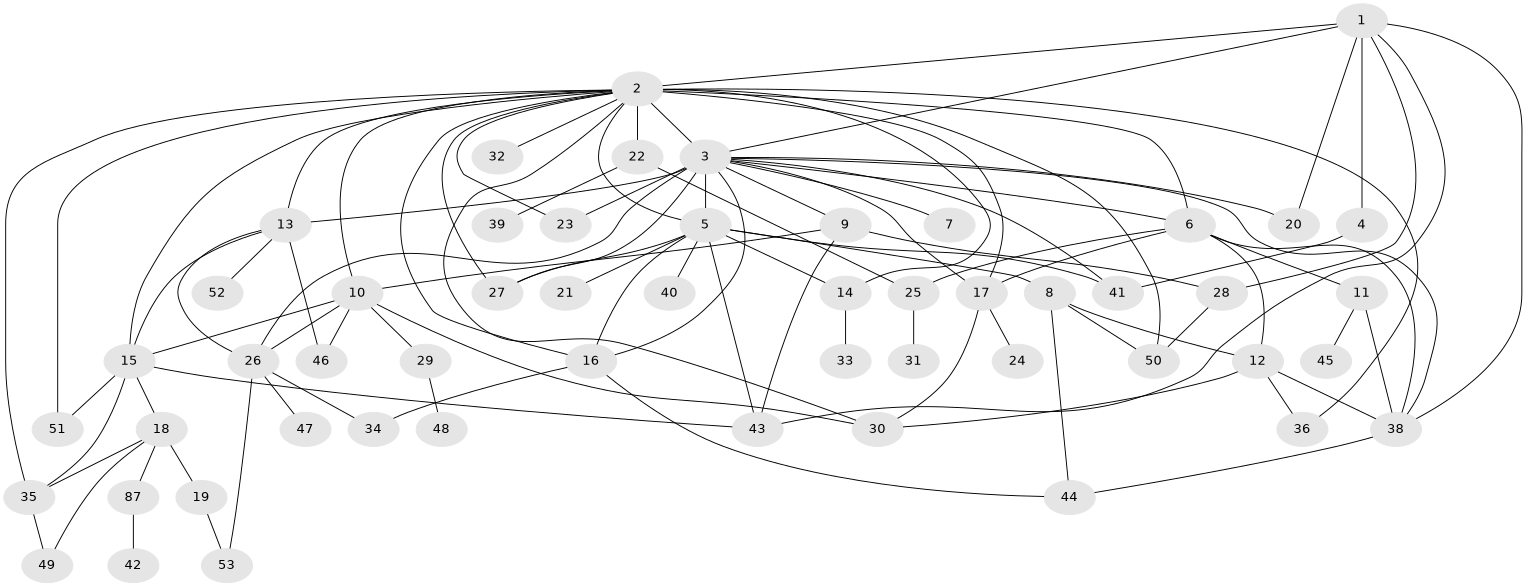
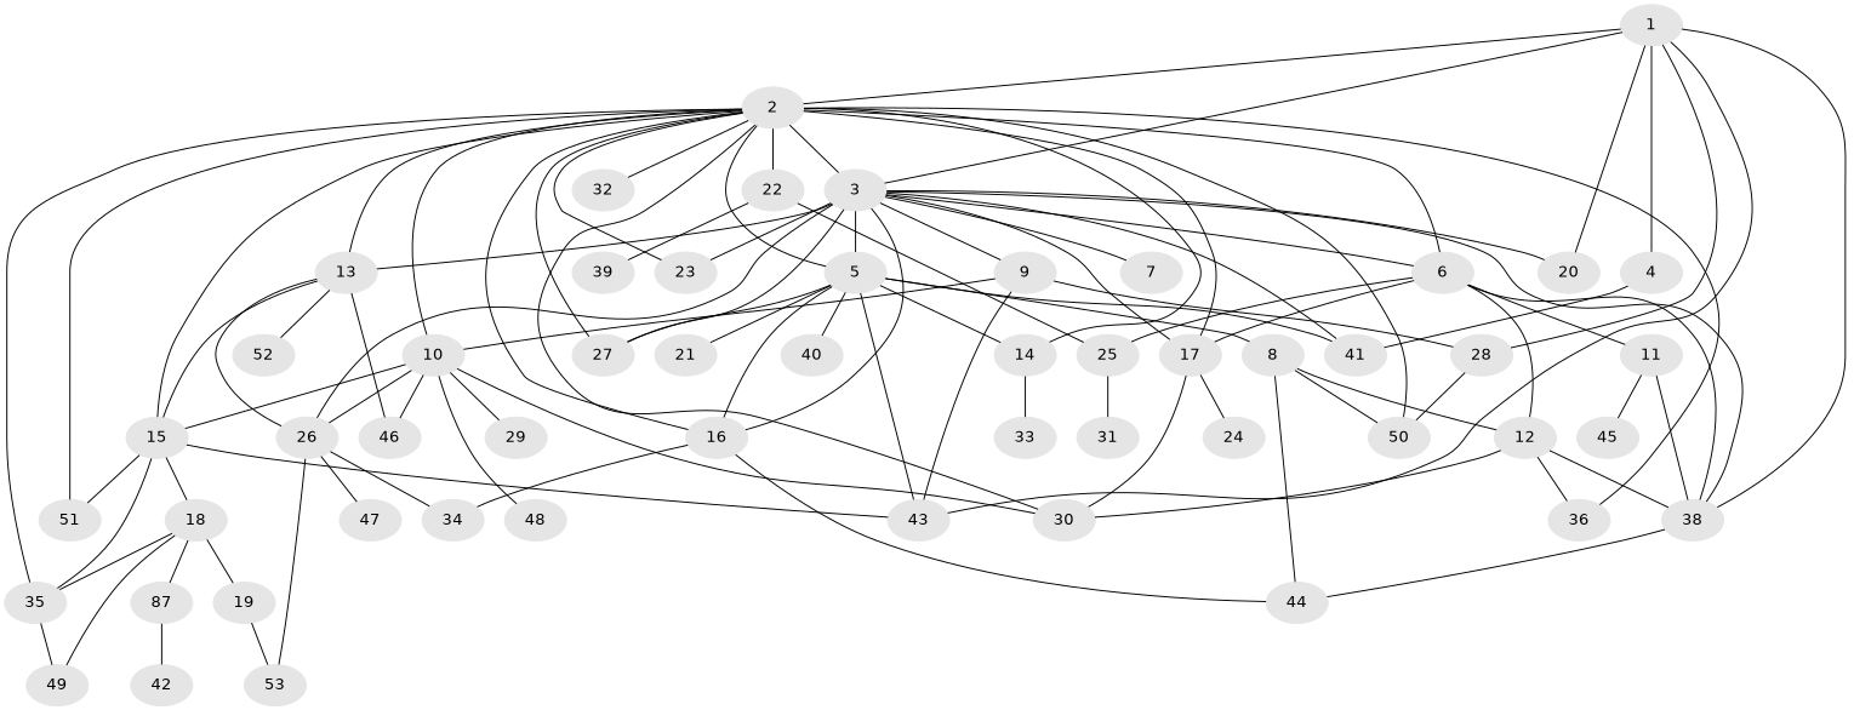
  graph {
    fontname="DejaVu Sans"
    node [color=gray90 fontname="DejaVu Sans" style=filled]
    edge [fontname="DejaVu Sans" weight=1.0]
    1
    2
    3
    4
    20
    28
    38
    43
    5
    6
    10
    13
    14
    15
    16
    17
    22
    23
    27
    30
    32
    35
    36
    50
    51
    7
    9
    26
    41
    44
    8
    21
    40
    11
    12
    25
    29
    46
    48
    52
    33
    18
    34
    24
    39
    49
    53
    47
    45
    31
    19
    n52 [label=87]
    42
    1 -- 2
    1 -- 3
    1 -- 4
    1 -- 20
    1 -- 28
    1 -- 38
    1 -- 43
    2 -- 3
    2 -- 5
    2 -- 6
    2 -- 10
    2 -- 13
    2 -- 14
    2 -- 15
    2 -- 16
    2 -- 17
    2 -- 22 [weight=9.0]
    2 -- 23
    2 -- 27
    2 -- 30
    2 -- 32
    2 -- 35
    2 -- 36
    2 -- 50 [weight=2.0]
    2 -- 51
    3 -- 20
    3 -- 38
    3 -- 5
    3 -- 6
    3 -- 13 [weight=7.0]
    3 -- 16
    3 -- 17
    3 -- 23
    3 -- 27
    3 -- 7
    3 -- 9
    3 -- 26
    3 -- 41
    4 -- 41 [weight=3.0]
    28 -- 50
    38 -- 44
    5 -- 43
    5 -- 14
    5 -- 16
    5 -- 27
    5 -- 41
    5 -- 8
    5 -- 21
    5 -- 40
    6 -- 38
    6 -- 17
    6 -- 11 [weight=2.0]
    6 -- 12 [weight=2.0]
    6 -- 25
    10 -- 15
    10 -- 30
    10 -- 26
    10 -- 29 [weight=4.0]
    10 -- 46
-   29 -- 48
+   10 -- 48
    13 -- 15
    13 -- 26
    13 -- 46
    13 -- 52
    14 -- 33
    15 -- 43
    15 -- 35
    15 -- 51
    15 -- 18
    16 -- 44
    16 -- 34 [weight=2.0]
    17 -- 30
    17 -- 24 [weight=3.0]
    22 -- 25
    22 -- 39
    35 -- 49
    9 -- 28
    9 -- 43
    9 -- 10
    26 -- 34
    26 -- 53
    26 -- 47
    8 -- 50 [weight=2.0]
    8 -- 44
    8 -- 12
    11 -- 38
    11 -- 45
    12 -- 38
    12 -- 30
    12 -- 36
    25 -- 31 [weight=2.0]
    18 -- 35
    18 -- 49
    18 -- 19
    18 -- n52
    19 -- 53
    n52 -- 42
  }
